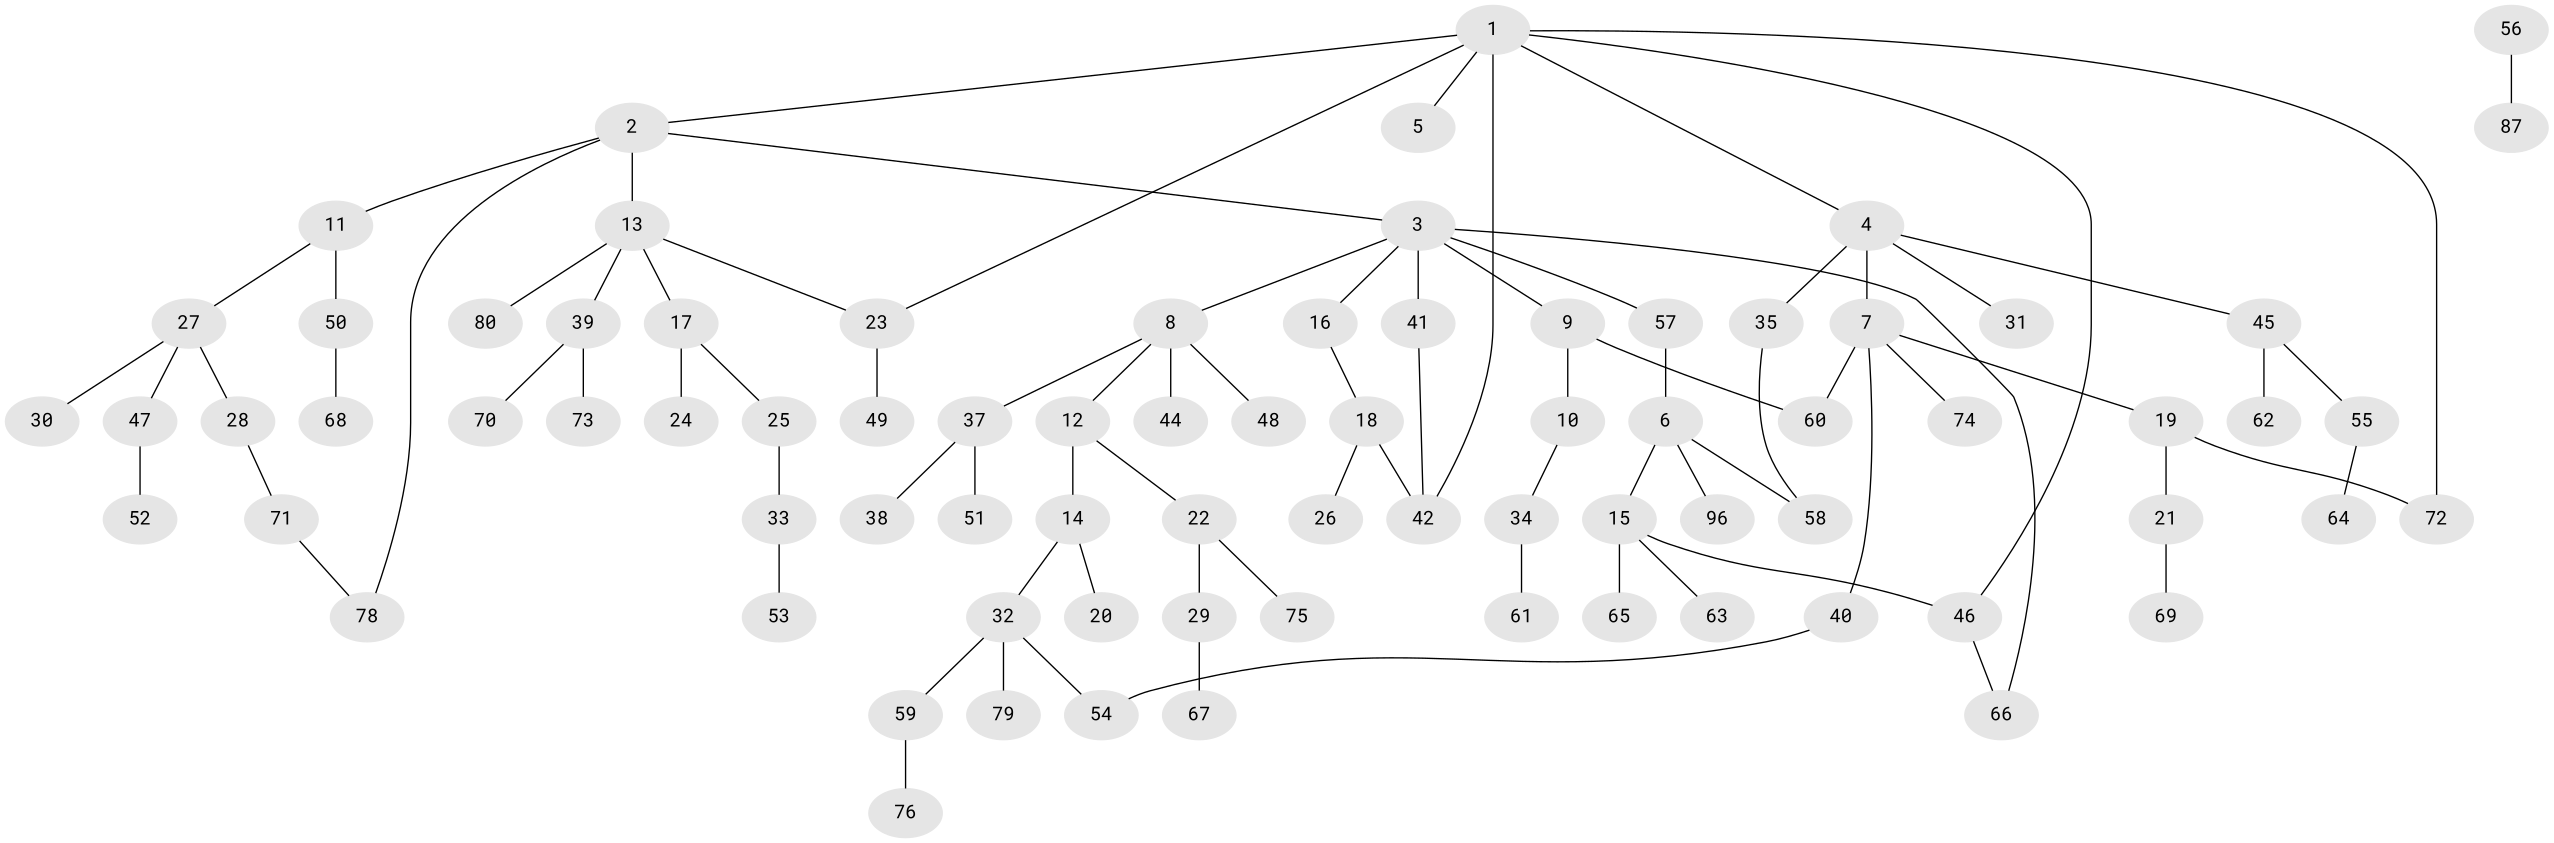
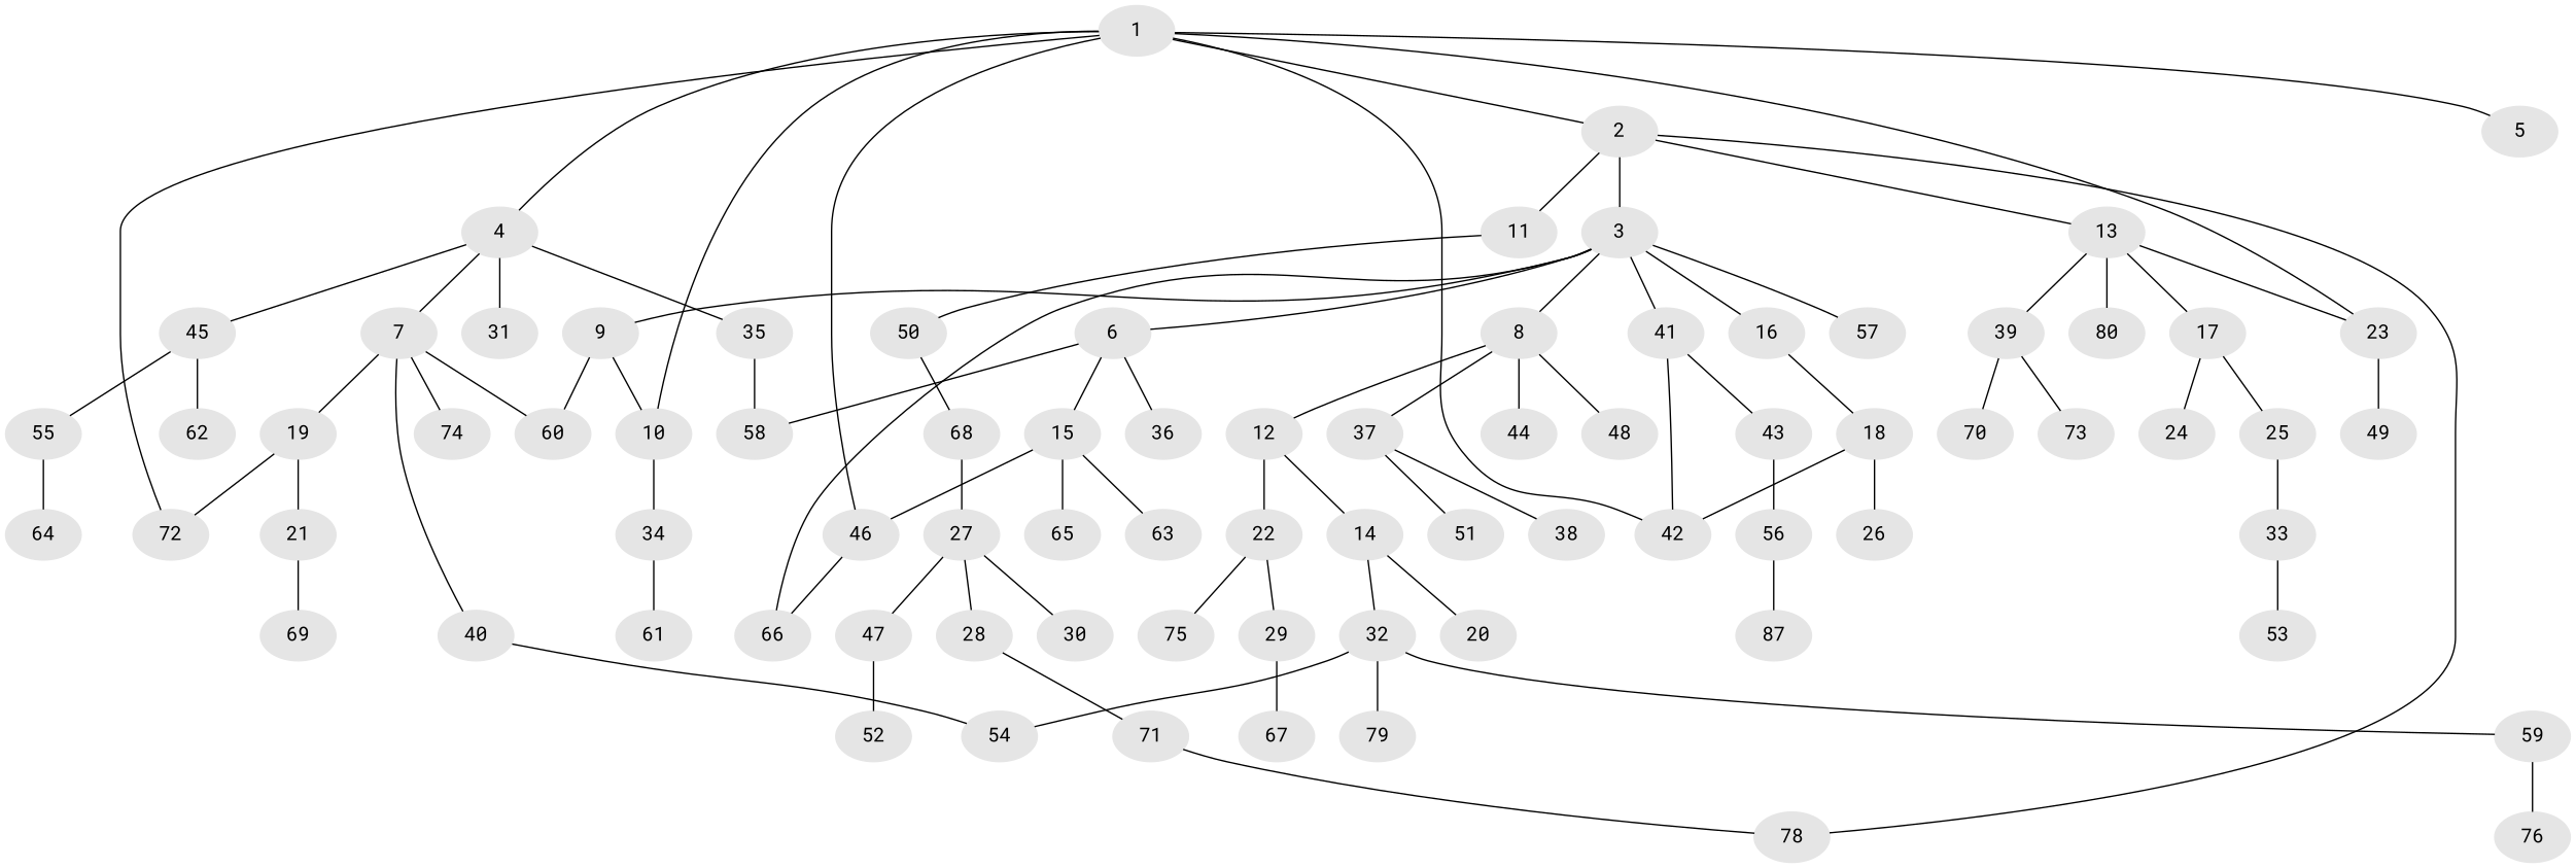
  graph {
    fontname="Roboto Mono"
    node [color=gray90 fontname="Roboto Mono" style=filled]
    edge [fontname="Roboto Mono"]
    1
    2
    4
    5
    10
    23
    42
    46
    72
    3
    11
    13
    78
    7
    31
    35
    45
    34
    49
    66
    6
    8
    9
    16
    41
    57
    27
    50
    17
    39
    80
    15
-   36 [label=96]
+   36
    58
    12
    37
    44
    48
    60
    18
+   43
    19
    40
    74
    55
    62
    63
    65
    21
    54
    14
    22
    38
    51
    61
    28
    30
    47
    68
    20
    32
    75
    29
    24
    25
    70
    73
    59
    79
    26
    33
    69
    67
    53
    71
    52
    76
    56
    n79 [label=87]
    64
    1 -- 2
    1 -- 4
    1 -- 5
+   1 -- 10
    1 -- 23
    1 -- 42
    1 -- 46
    1 -- 72
    2 -- 3
    2 -- 11
    2 -- 13
    2 -- 78
    4 -- 7
    4 -- 31
    4 -- 35
    4 -- 45
    10 -- 34
    23 -- 49
    46 -- 66
    3 -- 66
-   57 -- 6
+   3 -- 6
    3 -- 8
    3 -- 9
    3 -- 16
    3 -- 41
    3 -- 57
-   11 -- 27
+   68 -- 27
    11 -- 50
    13 -- 23
    13 -- 17
    13 -- 39
    13 -- 80
    7 -- 60
    7 -- 19
    7 -- 40
    7 -- 74
    35 -- 58
    45 -- 55
    45 -- 62
    34 -- 61
    6 -- 15
    6 -- 36
    6 -- 58
    8 -- 12
    8 -- 37
    8 -- 44
    8 -- 48
    9 -- 10
    9 -- 60
    16 -- 18
    41 -- 42
+   41 -- 43
    27 -- 28
    27 -- 30
    27 -- 47
    50 -- 68
    17 -- 24
    17 -- 25
    39 -- 70
    39 -- 73
    15 -- 46
    15 -- 63
    15 -- 65
    12 -- 14
    12 -- 22
    37 -- 38
    37 -- 51
    18 -- 42
    18 -- 26
+   43 -- 56
    19 -- 72
    19 -- 21
    40 -- 54
    55 -- 64
    21 -- 69
    14 -- 20
    14 -- 32
    22 -- 75
    22 -- 29
    28 -- 71
    47 -- 52
    32 -- 54
    32 -- 59
    32 -- 79
    29 -- 67
    25 -- 33
    59 -- 76
    33 -- 53
    71 -- 78
    56 -- n79
  }
